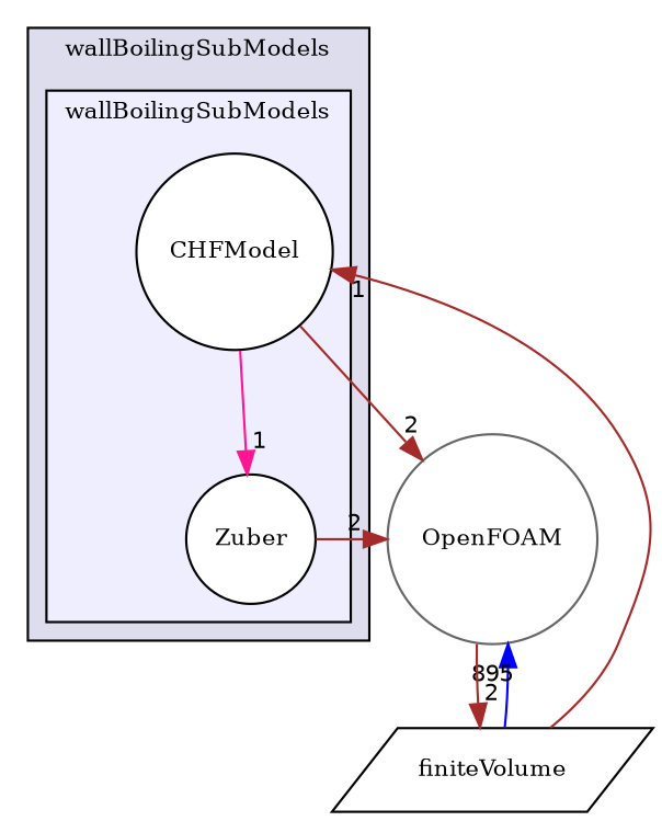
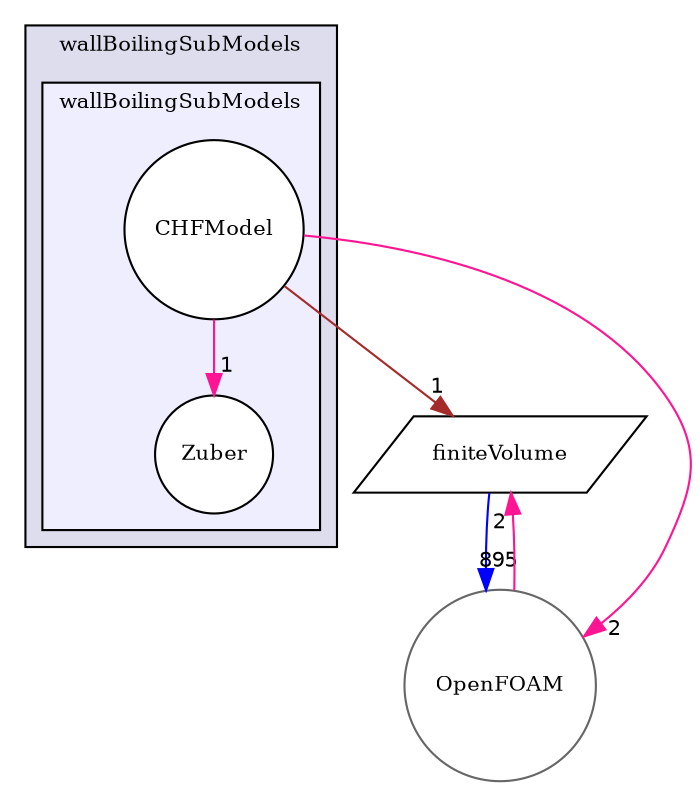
  digraph {
    compound=true
    fontname="DejaVu Serif"
    node [color=black fontname="DejaVu Serif" fontsize=10 shape=circle]
    edge [color=deeppink fontname="DejaVu Serif" headlabel=2 labeldistance=1.5 labelfontname=Helvetica labelfontsize=10]
    n1 [fillcolor=white label=CHFModel style=filled]
    n2 [fillcolor=white label=Zuber style=filled]
    n3 [label=finiteVolume shape=parallelogram]
    n4 [color=gray40 label=OpenFOAM]
    subgraph cluster_1 {
      bgcolor="#ddddee"
      fontsize=10
      label=wallBoilingSubModels
      pencolor=black
      subgraph cluster_2 {
        bgcolor="#eeeeff"
        fontsize=10
        label=wallBoilingSubModels
        pencolor=black
        n1
        n2
      }
    }
    n1 -> n2 [headlabel=1]
-   n3 -> n1 [color=brown headlabel=1]
-   n1 -> n4 [color=brown]
-   n2 -> n4 [color=brown]
+   n1 -> n3 [color=brown headlabel=1]
+   n1 -> n4
    n3 -> n4 [color=blue headlabel=895]
-   n4 -> n3 [color=brown]
+   n4 -> n3
  }
